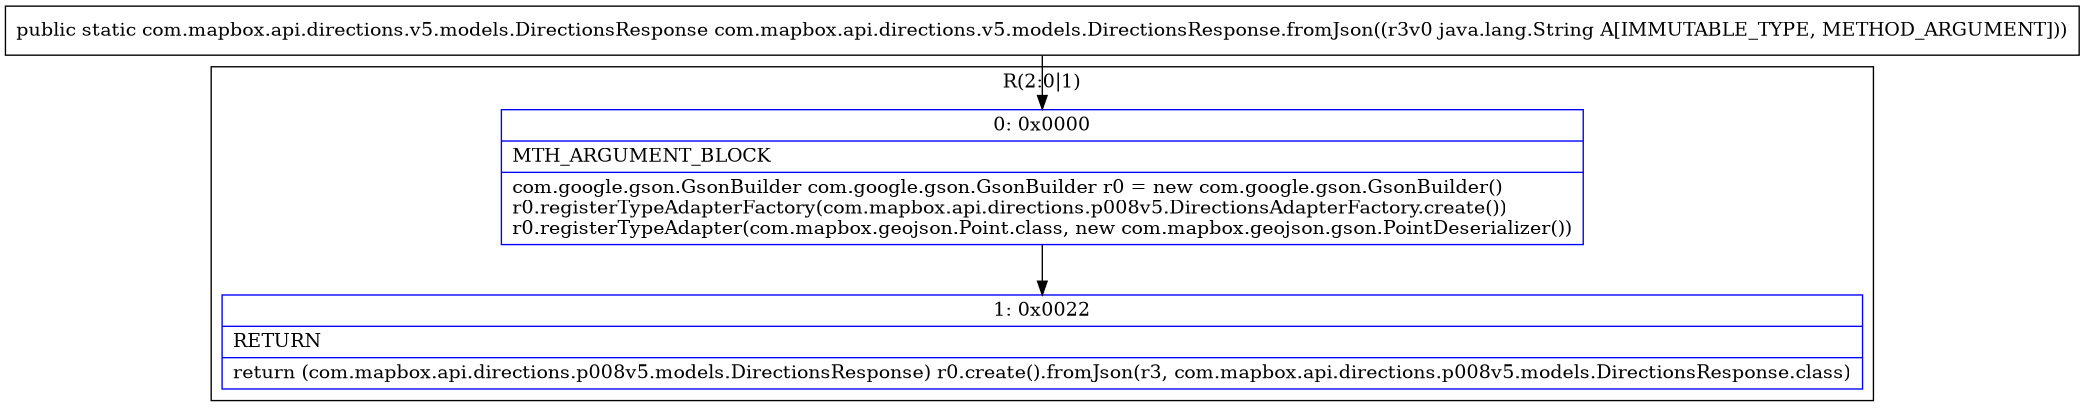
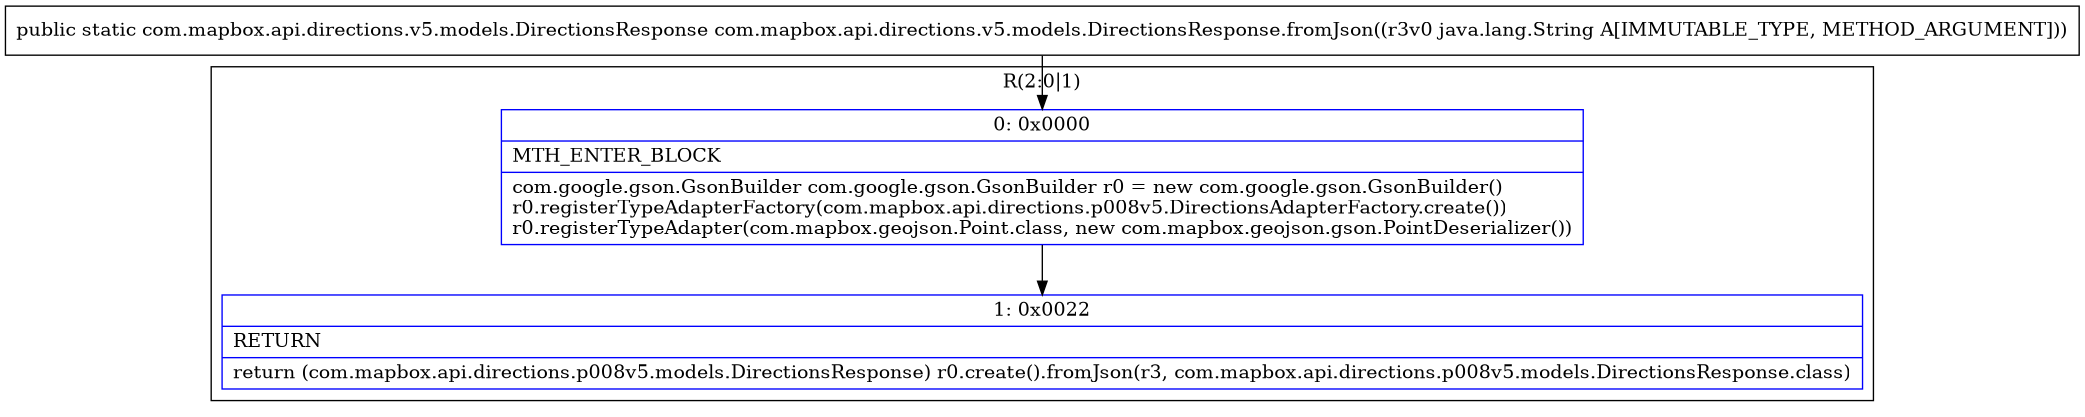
  digraph {
    node [color=blue shape=record]
-   n1 [label="{0\:\ 0x0000|MTH_ARGUMENT_BLOCK\l|com.google.gson.GsonBuilder com.google.gson.GsonBuilder r0 = new com.google.gson.GsonBuilder()\lr0.registerTypeAdapterFactory(com.mapbox.api.directions.p008v5.DirectionsAdapterFactory.create())\lr0.registerTypeAdapter(com.mapbox.geojson.Point.class, new com.mapbox.geojson.gson.PointDeserializer())\l}"]
+   n1 [label="{0\:\ 0x0000|MTH_ENTER_BLOCK\l|com.google.gson.GsonBuilder com.google.gson.GsonBuilder r0 = new com.google.gson.GsonBuilder()\lr0.registerTypeAdapterFactory(com.mapbox.api.directions.p008v5.DirectionsAdapterFactory.create())\lr0.registerTypeAdapter(com.mapbox.geojson.Point.class, new com.mapbox.geojson.gson.PointDeserializer())\l}"]
    n2 [label="{1\:\ 0x0022|RETURN\l|return (com.mapbox.api.directions.p008v5.models.DirectionsResponse) r0.create().fromJson(r3, com.mapbox.api.directions.p008v5.models.DirectionsResponse.class)\l}"]
    n3 [label="{public static com.mapbox.api.directions.v5.models.DirectionsResponse com.mapbox.api.directions.v5.models.DirectionsResponse.fromJson((r3v0 java.lang.String A[IMMUTABLE_TYPE, METHOD_ARGUMENT])) }" color=""]
    subgraph cluster_1 {
      label="R(2:0|1)"
      n1
      n2
    }
    n1 -> n2
    n3 -> n1
  }
